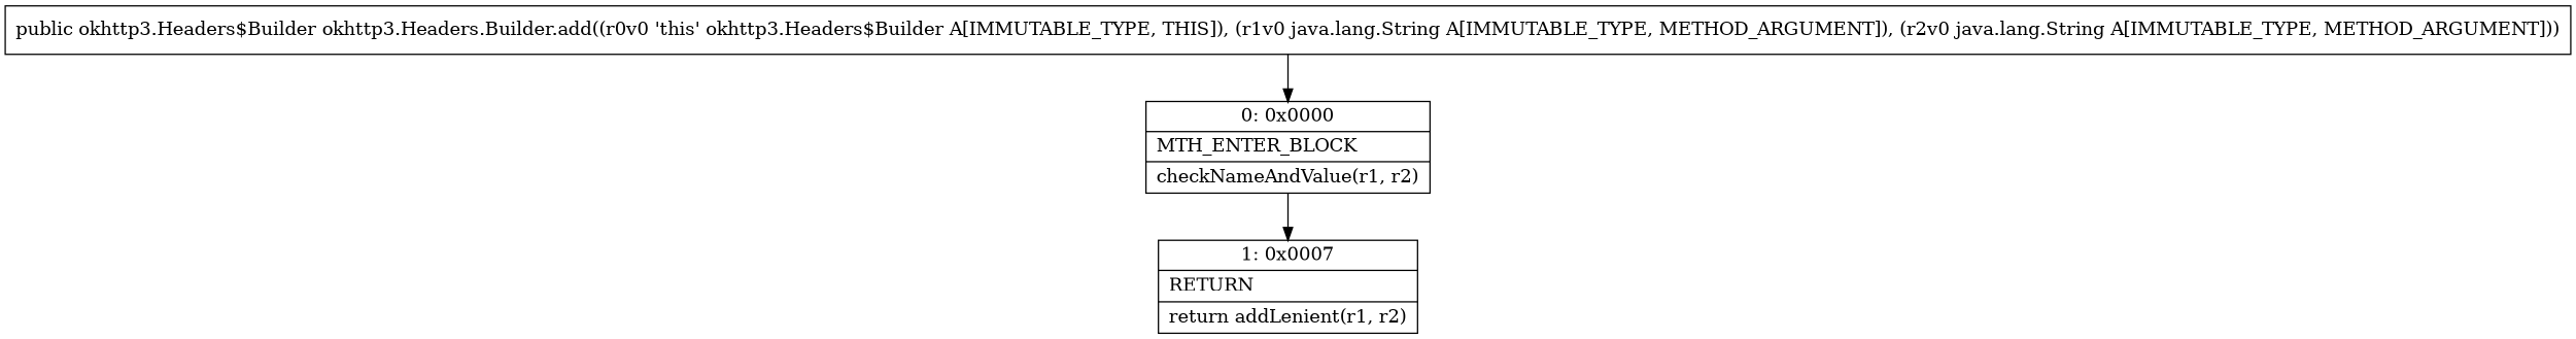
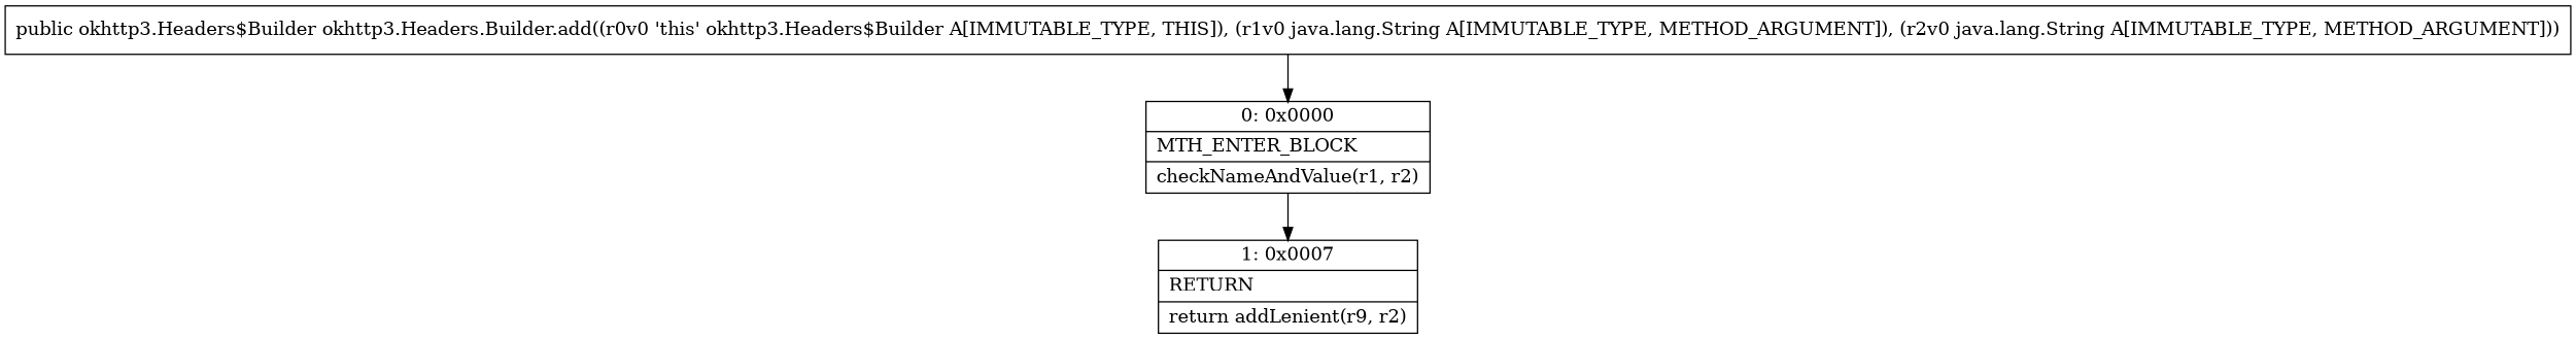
  digraph {
    node [shape=record]
    n1 [label="{0\:\ 0x0000|MTH_ENTER_BLOCK\l|checkNameAndValue(r1, r2)\l}"]
-   n2 [label="{1\:\ 0x0007|RETURN\l|return addLenient(r1, r2)\l}"]
+   n2 [label="{1\:\ 0x0007|RETURN\l|return addLenient(r9, r2)\l}"]
    n3 [label="{public okhttp3.Headers$Builder okhttp3.Headers.Builder.add((r0v0 'this' okhttp3.Headers$Builder A[IMMUTABLE_TYPE, THIS]), (r1v0 java.lang.String A[IMMUTABLE_TYPE, METHOD_ARGUMENT]), (r2v0 java.lang.String A[IMMUTABLE_TYPE, METHOD_ARGUMENT])) }"]
    n1 -> n2
    n3 -> n1
  }
